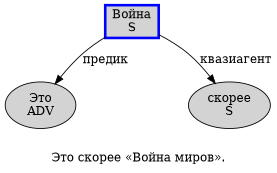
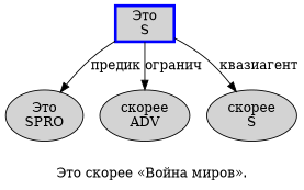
  digraph {
    label="Это скорее «Война миров»."
    node [fillcolor=lightgray penwidth=1 shape=ellipse style=filled]
-   n1 [label="Это\nADV"]
-   n3 [color=blue label="Война\nS" penwidth=3 shape=box]
+   n1 [label="Это\nSPRO"]
+   n2 [label="скорее\nADV"]
+   n3 [color=blue label="Это\nS" penwidth=3 shape=box]
    n4 [label="скорее\nS"]
    n3 -> n1 [label="предик"]
+   n3 -> n2 [label="огранич"]
    n3 -> n4 [label="квазиагент"]
  }
